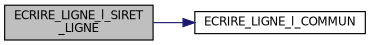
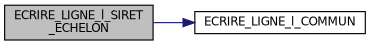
  digraph {
    rankdir=LR
    node [color=black fontname=Helvetica fontsize=10 shape=record style=filled]
-   n1 [fillcolor=grey75 fontcolor=black height=0.2 label="ECRIRE_LIGNE_l_SIRET\l_LIGNE" width=0.4]
+   n1 [fillcolor=grey75 fontcolor=black height=0.2 label="ECRIRE_LIGNE_l_SIRET\l_ECHELON" width=0.4]
    n2 [fillcolor=white height=0.2 label=ECRIRE_LIGNE_l_COMMUN width=0.4]
    n1 -> n2 [color=midnightblue fontname=Helvetica fontsize=10 labelfontname=Helvetica labelfontsize=10 style=solid]
  }
